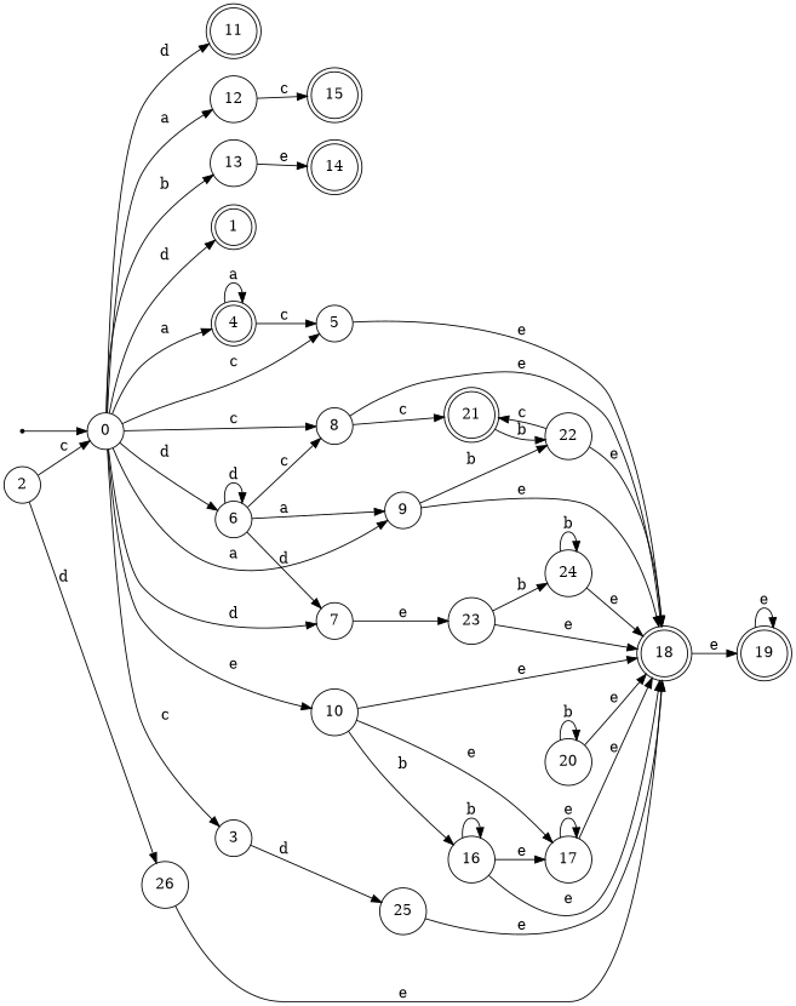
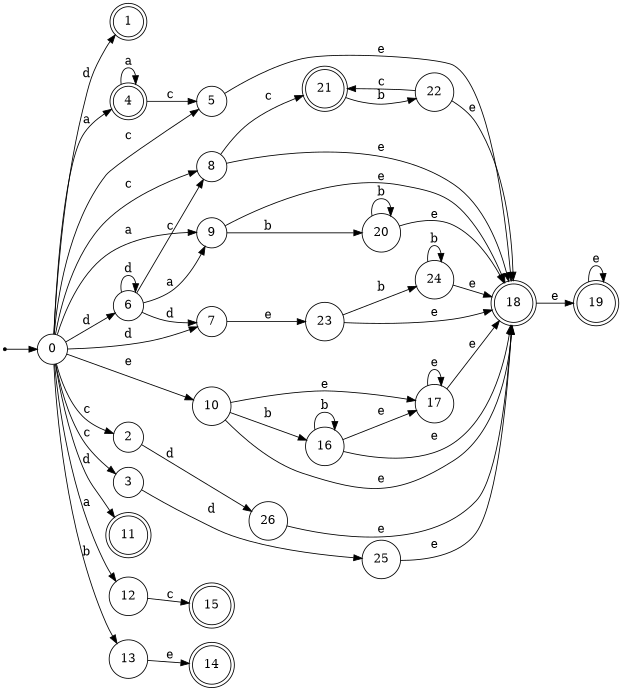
  digraph {
    rankdir=LR
    node [shape=circle]
    dummy0 [shape=point]
    0
    1 [shape=doublecircle]
    2
    3
    4 [shape=doublecircle]
    5
    6
    7
    8
    9
    10
    11 [shape=doublecircle]
    12
    13
    26
    25
    18 [shape=doublecircle]
    23
    21 [shape=doublecircle]
    20
    16
    17
    15 [shape=doublecircle]
    14 [shape=doublecircle]
    19 [shape=doublecircle]
    24
    22
    dummy0 -> 0
    0 -> 1 [label=d]
-   2 -> 0 [label=c]
+   0 -> 2 [label=c]
    0 -> 3 [label=c]
    0 -> 4 [label=a]
    0 -> 5 [label=c]
    0 -> 6 [label=d]
    0 -> 7 [label=d]
    0 -> 8 [label=c]
    0 -> 9 [label=a]
    0 -> 10 [label=e]
    0 -> 11 [label=d]
    0 -> 12 [label=a]
    0 -> 13 [label=b]
    2 -> 26 [label=d]
    3 -> 25 [label=d]
    4 -> 4 [label=a]
    4 -> 5 [label=c]
    5 -> 18 [label=e]
    6 -> 6 [label=d]
    6 -> 7 [label=d]
    6 -> 8 [label=c]
    6 -> 9 [label=a]
    7 -> 23 [label=e]
    8 -> 18 [label=e]
    8 -> 21 [label=c]
    9 -> 18 [label=e]
-   9 -> 22 [label=b]
+   9 -> 20 [label=b]
    10 -> 18 [label=e]
    10 -> 16 [label=b]
    10 -> 17 [label=e]
    12 -> 15 [label=c]
    13 -> 14 [label=e]
    26 -> 18 [label=e]
    25 -> 18 [label=e]
    18 -> 19 [label=e]
    23 -> 18 [label=e]
    23 -> 24 [label=b]
    21 -> 22 [label=b]
    20 -> 18 [label=e]
    20 -> 20 [label=b]
    16 -> 18 [label=e]
    16 -> 16 [label=b]
    16 -> 17 [label=e]
    17 -> 18 [label=e]
    17 -> 17 [label=e]
    19 -> 19 [label=e]
    24 -> 18 [label=e]
    24 -> 24 [label=b]
    22 -> 18 [label=e]
    22 -> 21 [label=c]
  }
